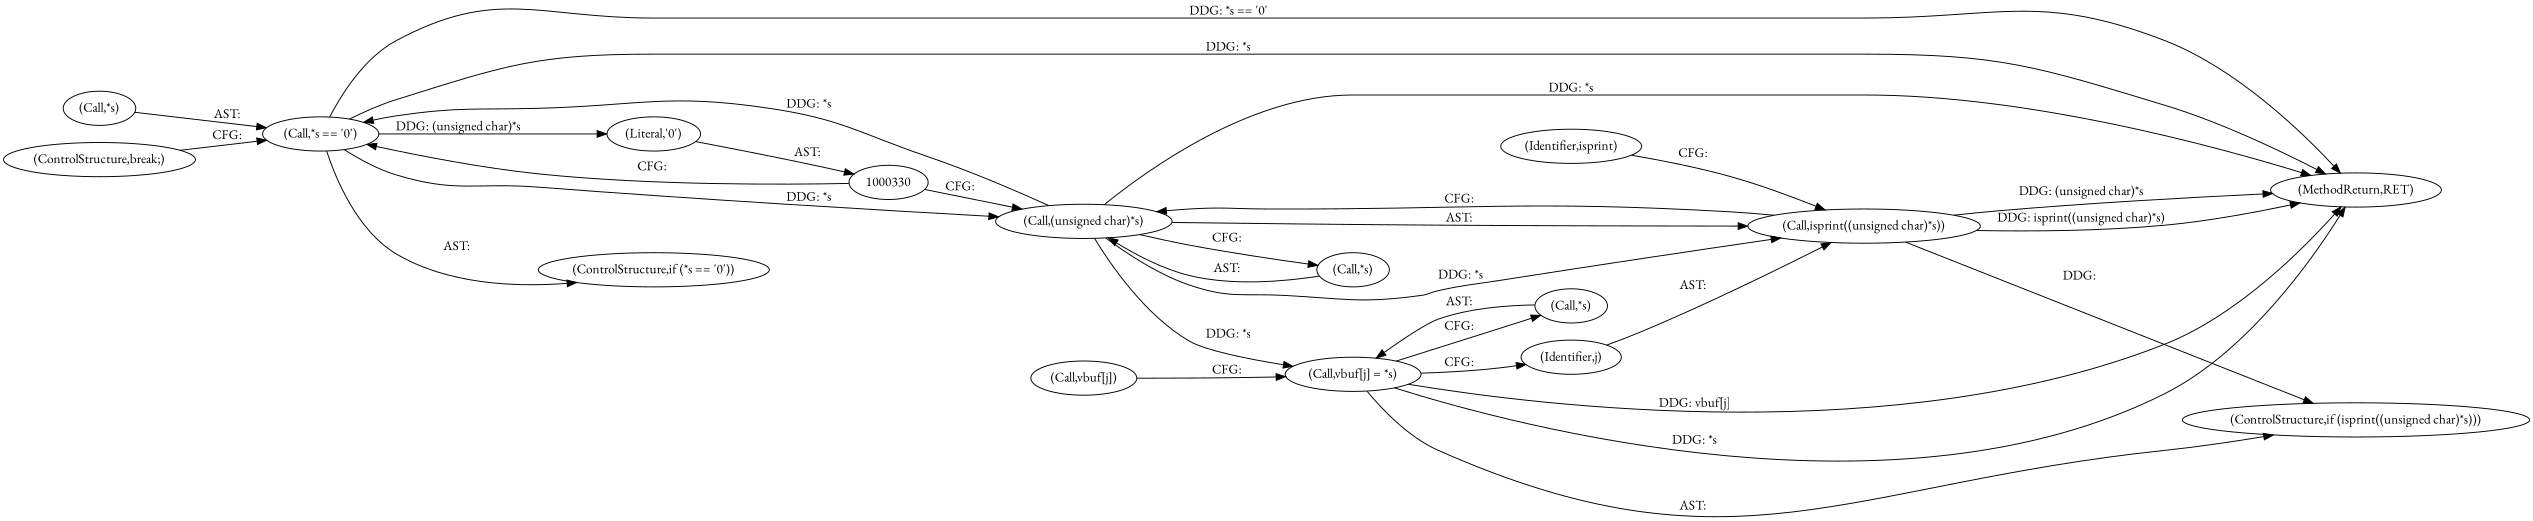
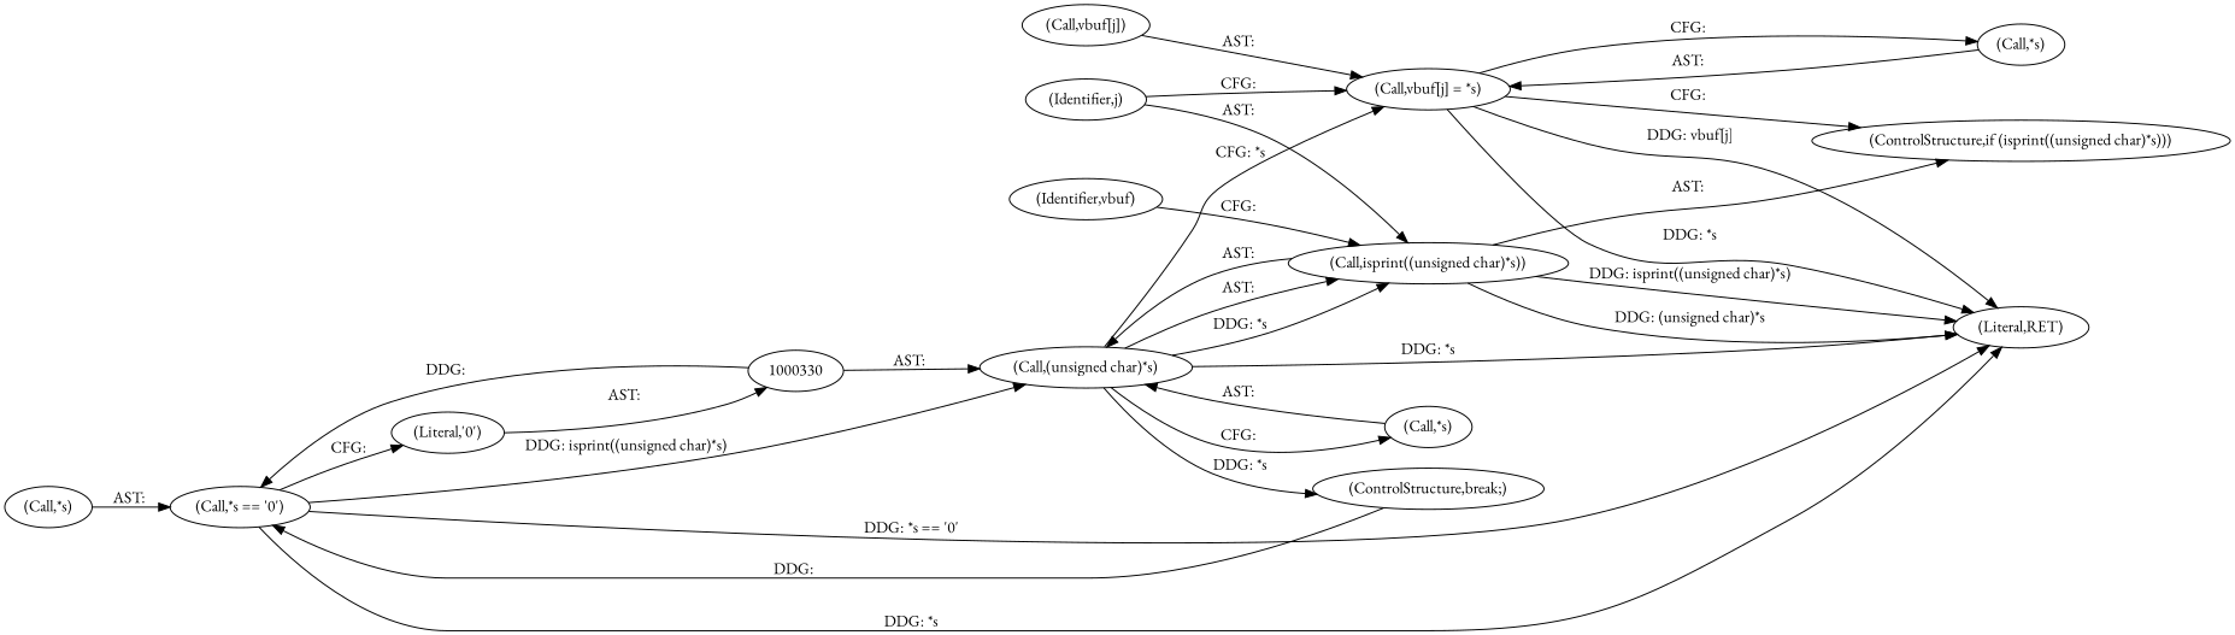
  digraph {
    fontname="EB Garamond"
    rankdir=LR
    node [fontname="EB Garamond"]
    edge [fontname="EB Garamond"]
    n1 [label="(Call,*s == '\0')"]
    n2 [label="(Call,(unsigned char)*s)"]
    n3 [label="(Literal,'\0')"]
-   n4 [label="(ControlStructure,if (*s == '\0'))"]
-   n5 [label="(MethodReturn,RET)"]
+   n5 [label="(Literal,RET)"]
    n6 [label="(Call,isprint((unsigned char)*s))"]
    n7 [label="(Call,vbuf[j] = *s)"]
    n8 [label="(Call,*s)"]
    1000330
    n10 [label="(ControlStructure,if (isprint((unsigned char)*s)))"]
    n11 [label="(Call,*s)"]
-   n12 [label="(Identifier,isprint)"]
+   n12 [label="(Identifier,vbuf)"]
    n13 [label="(Call,*s)"]
    n14 [label="(Identifier,j)"]
    n15 [label="(Call,vbuf[j])"]
    n16 [label="(ControlStructure,break;)"]
-   n1 -> n2 [label="DDG: *s"]
-   n1 -> n3 [label="DDG: (unsigned char)*s"]
-   n1 -> n4 [label="AST: "]
+   n1 -> n2 [label="DDG: isprint((unsigned char)*s)"]
+   n1 -> n3 [label="CFG: "]
    n1 -> n5 [label="DDG: *s == '\0'"]
    n1 -> n5 [label="DDG: *s"]
-   n2 -> n1 [label="DDG: *s"]
+   n2 -> n16 [label="DDG: *s"]
    n2 -> n5 [label="DDG: *s"]
    n2 -> n6 [label="AST: "]
    n2 -> n6 [label="DDG: *s"]
-   n2 -> n7 [label="DDG: *s"]
+   n2 -> n7 [label="CFG: *s"]
    n2 -> n8 [label="CFG: "]
    n3 -> 1000330 [label="AST: "]
-   n6 -> n2 [label="CFG: "]
+   n6 -> n2 [label="AST: "]
    n6 -> n5 [label="DDG: isprint((unsigned char)*s)"]
    n6 -> n5 [label="DDG: (unsigned char)*s"]
-   n6 -> n10 [label="DDG: "]
+   n6 -> n10 [label="AST: "]
    n7 -> n5 [label="DDG: vbuf[j]"]
    n7 -> n5 [label="DDG: *s"]
-   n7 -> n10 [label="AST: "]
+   n7 -> n10 [label="CFG: "]
    n7 -> n11 [label="CFG: "]
    n8 -> n2 [label="AST: "]
-   1000330 -> n1 [label="CFG: "]
-   1000330 -> n2 [label="CFG: "]
+   1000330 -> n1 [label="DDG: "]
+   1000330 -> n2 [label="AST: "]
    n11 -> n7 [label="AST: "]
    n12 -> n6 [label="CFG: "]
    n13 -> n1 [label="AST: "]
    n14 -> n6 [label="AST: "]
-   n7 -> n14 [label="CFG: "]
-   n15 -> n7 [label="CFG: "]
-   n16 -> n1 [label="CFG: "]
+   n14 -> n7 [label="CFG: "]
+   n15 -> n7 [label="AST: "]
+   n16 -> n1 [label="DDG: "]
  }
